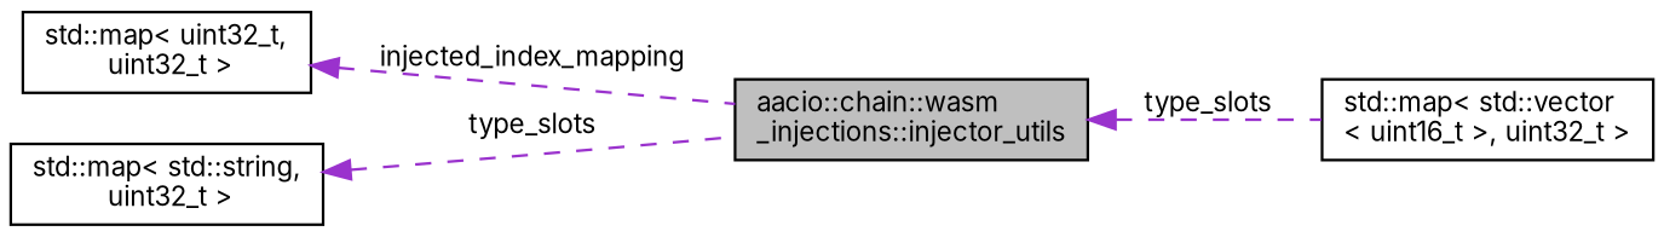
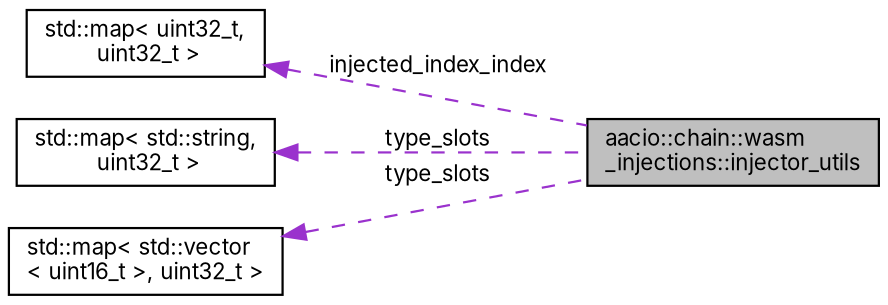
  digraph {
    fontname=Inter
    rankdir=LR
    node [color=black fillcolor=white fontname=Inter fontsize=10 shape=record style=filled]
    edge [color=darkorchid3 dir=back fontname=Inter fontsize=10 labelfontname=Helvetica labelfontsize=10 style=dashed]
    n1 [fillcolor=grey75 fontcolor=black height=0.2 label="aacio::chain::wasm\l_injections::injector_utils" width=0.4]
    n2 [height=0.2 label="std::map\< uint32_t,\l uint32_t \>" width=0.4]
    n3 [height=0.2 label="std::map\< std::string,\l uint32_t \>" width=0.4]
    n4 [height=0.2 label="std::map\< std::vector\l\< uint16_t \>, uint32_t \>" width=0.4]
-   n2 -> n1 [label=" injected_index_mapping"]
+   n2 -> n1 [label=" injected_index_index"]
    n3 -> n1 [label=" type_slots"]
-   n1 -> n4 [label=" type_slots"]
+   n4 -> n1 [label=" type_slots"]
  }
